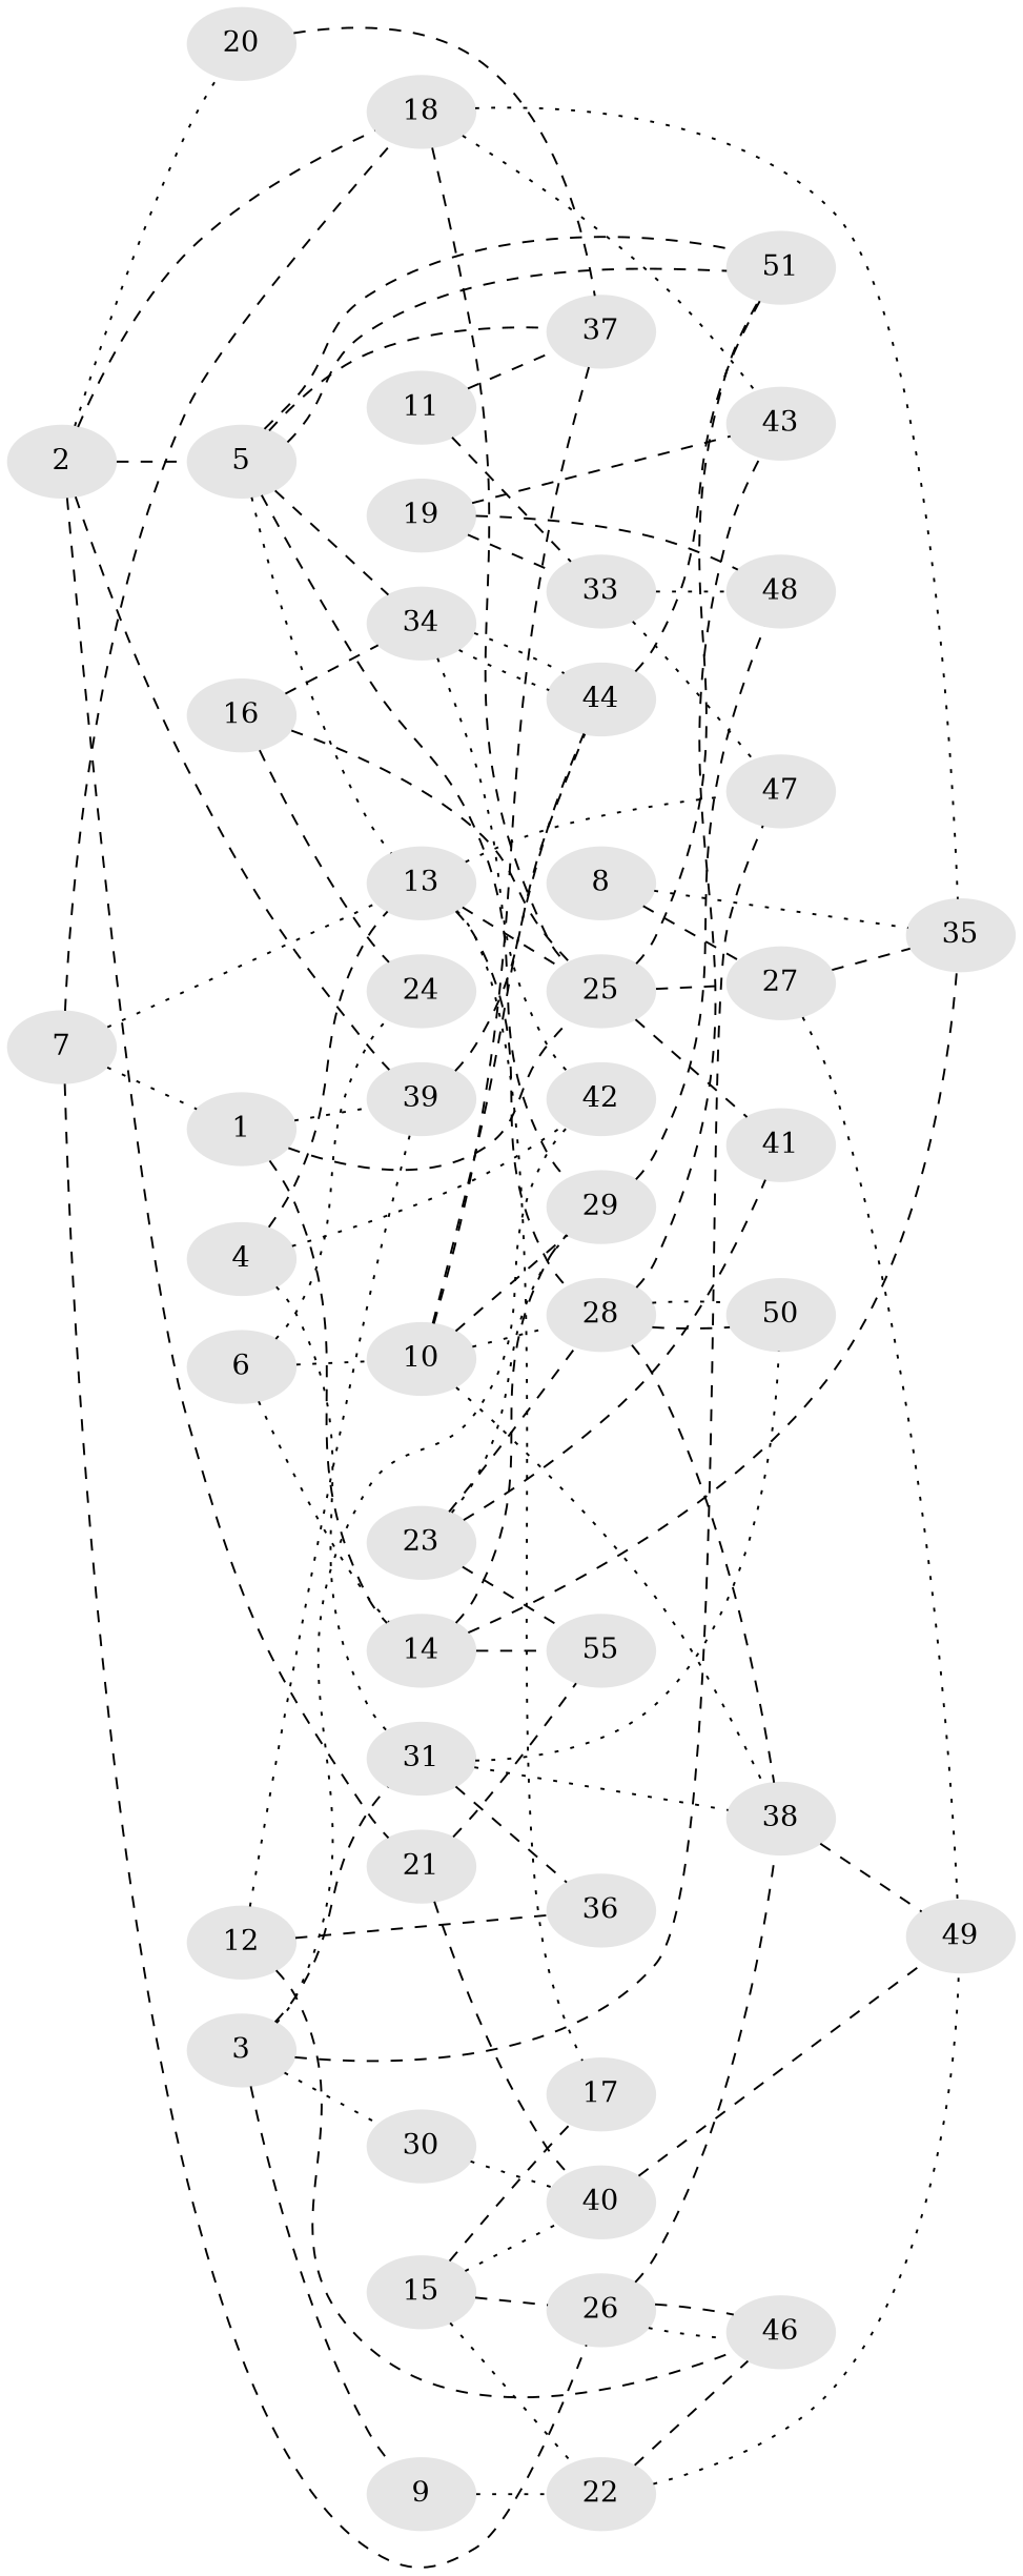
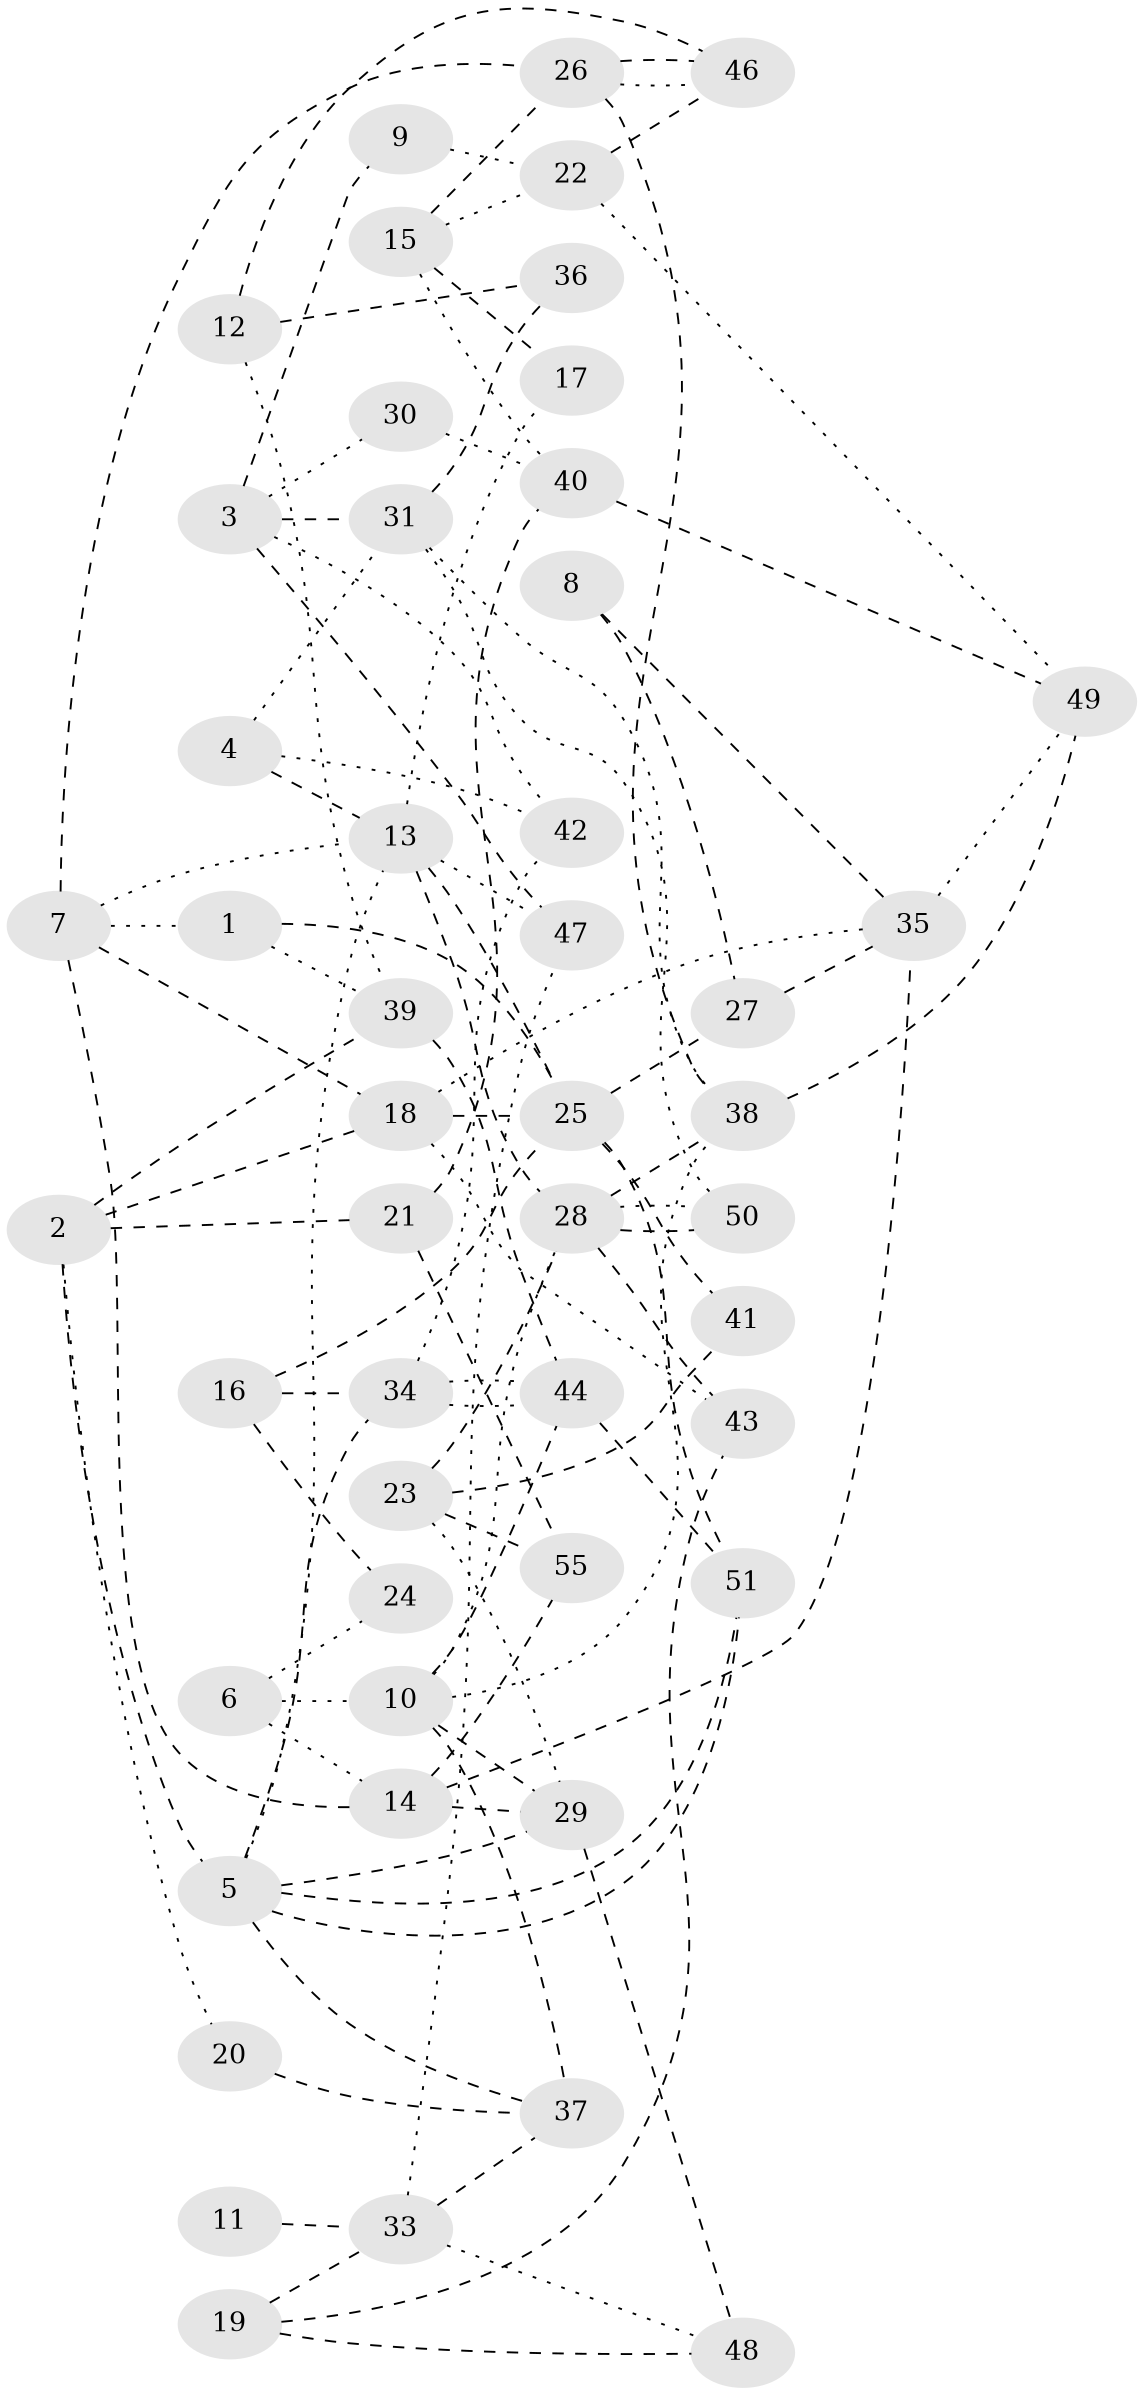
  graph {
    fontname="DejaVu Serif"
    rankdir=LR
    node [color=gray90 fontname="DejaVu Serif" style=filled]
    edge [fontname="DejaVu Serif" style=dashed]
    1
    25
    39
    51
    27
    41
    44
    2
    5
    18
    20
    21
    13
    29
    34
    37
    35
    43
    n19 [label=55]
    40
    3
    9
    30
    31
    42
    47
    22
    38
    36
    50
    4
    28
    17
    48
    6
    10
    14
    24
    7
    26
    19
    33
    46
    8
    49
    11
    12
    15
    16
    23
    1 -- 25
    1 -- 39 [style=dotted]
    25 -- 51
    25 -- 27
    25 -- 41
    39 -- 44
    27 -- 35
-   27 -- 49 [style=dotted]
+   35 -- 49 [style=dotted]
    44 -- 51
    2 -- 39
    2 -- 5
    2 -- 18
    2 -- 20 [style=dotted]
    2 -- 21
    5 -- 51
    5 -- 51
    5 -- 13 [style=dotted]
    5 -- 29
    5 -- 34
    5 -- 37
    18 -- 25
    18 -- 35 [style=dotted]
    18 -- 43 [style=dotted]
    20 -- 37
    21 -- n19
    21 -- 40
    13 -- 25
    13 -- 47 [style=dotted]
    13 -- 28
    13 -- 17 [style=dotted]
    29 -- 48
    34 -- 44 [style=dotted]
    34 -- 44 [style=dotted]
    34 -- 42 [style=dotted]
    40 -- 49
    3 -- 9
    3 -- 30 [style=dotted]
    3 -- 31
    3 -- 42 [style=dotted]
    3 -- 47
    9 -- 22 [style=dotted]
    30 -- 40 [style=dotted]
    31 -- 38 [style=dotted]
    31 -- 36
    31 -- 50 [style=dotted]
    22 -- 46
    22 -- 49 [style=dotted]
    38 -- 49
    4 -- 13
    4 -- 31 [style=dotted]
    4 -- 42 [style=dotted]
    28 -- 43
    28 -- 38
    28 -- 50
    28 -- 50 [style=dotted]
    6 -- 10 [style=dotted]
    6 -- 14 [style=dotted]
    6 -- 24 [style=dotted]
    10 -- 44
    10 -- 29
    10 -- 37
    10 -- 38 [style=dotted]
    10 -- 28 [style=dotted]
    14 -- 29
    14 -- 35
    14 -- n19
    7 -- 1 [style=dotted]
    7 -- 18
    7 -- 13 [style=dotted]
-   1 -- 14
+   7 -- 14
    7 -- 26
    26 -- 38
    26 -- 46 [style=dotted]
    26 -- 46
    19 -- 43
    19 -- 48
    19 -- 33
    33 -- 47 [style=dotted]
    33 -- 48 [style=dotted]
    8 -- 27
-   8 -- 35 [style=dotted]
-   11 -- 37
+   8 -- 35
+   33 -- 37
    11 -- 33
    12 -- 39 [style=dotted]
    12 -- 36
    12 -- 46
    15 -- 40 [style=dotted]
    15 -- 22 [style=dotted]
    15 -- 17
    15 -- 26
    16 -- 25
    16 -- 34
    16 -- 24
    23 -- 41
    23 -- 29 [style=dotted]
    23 -- n19
    23 -- 28
  }
